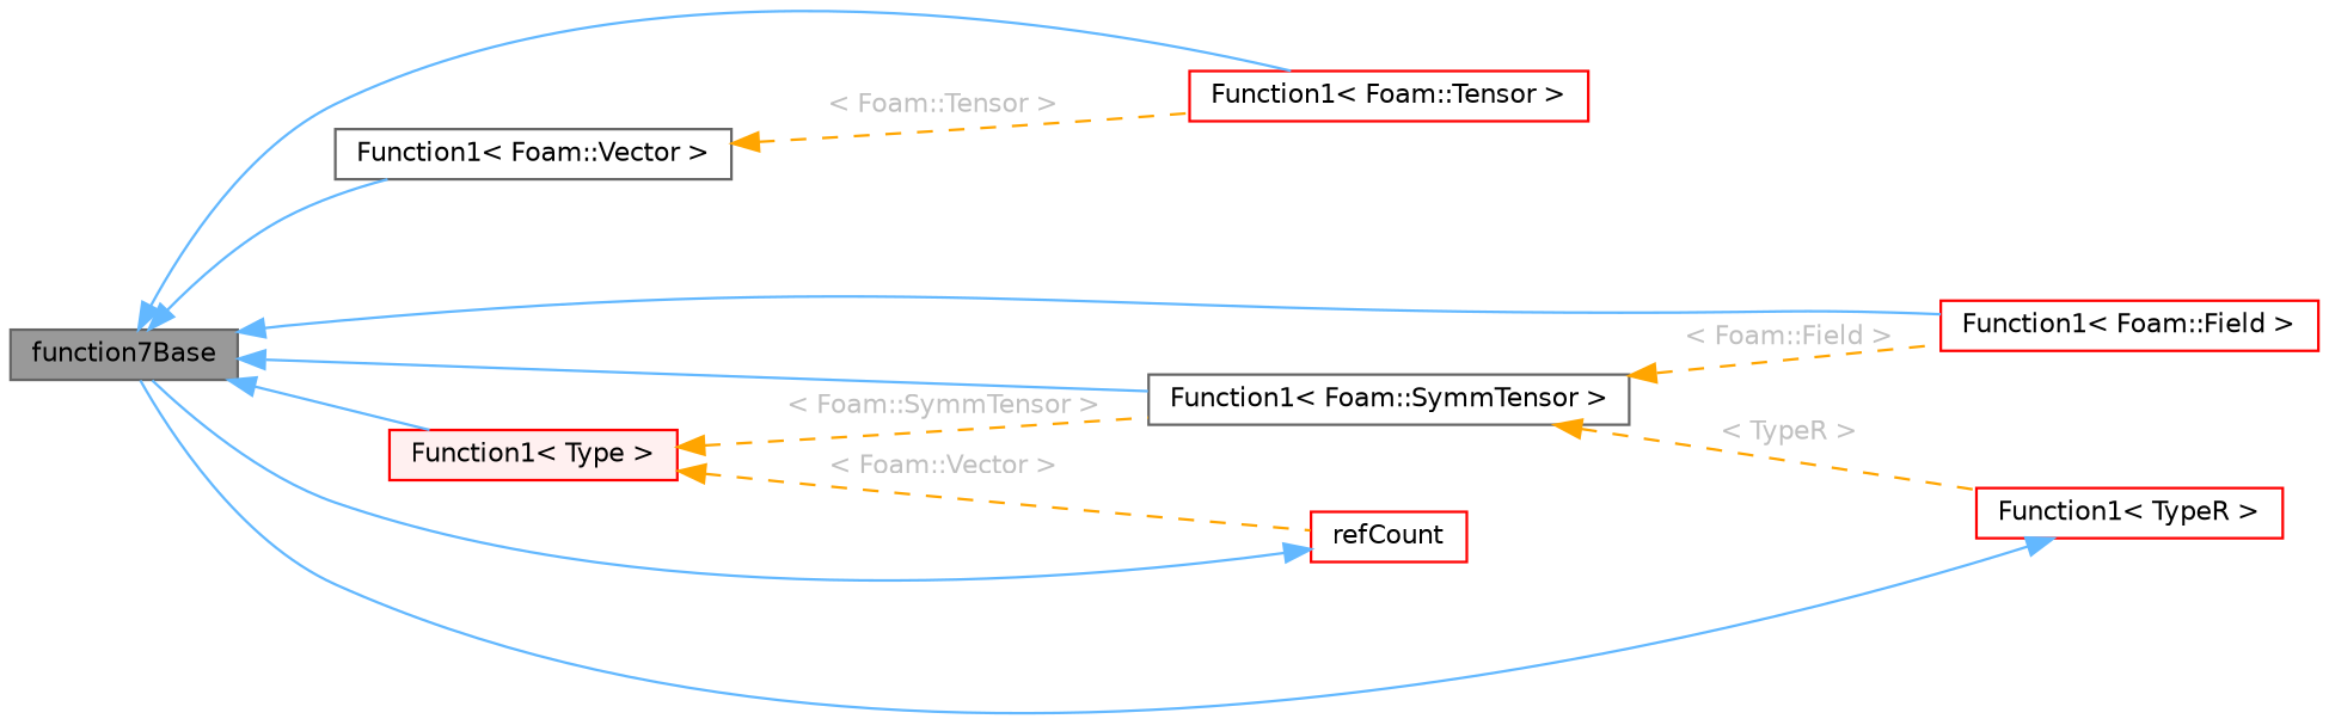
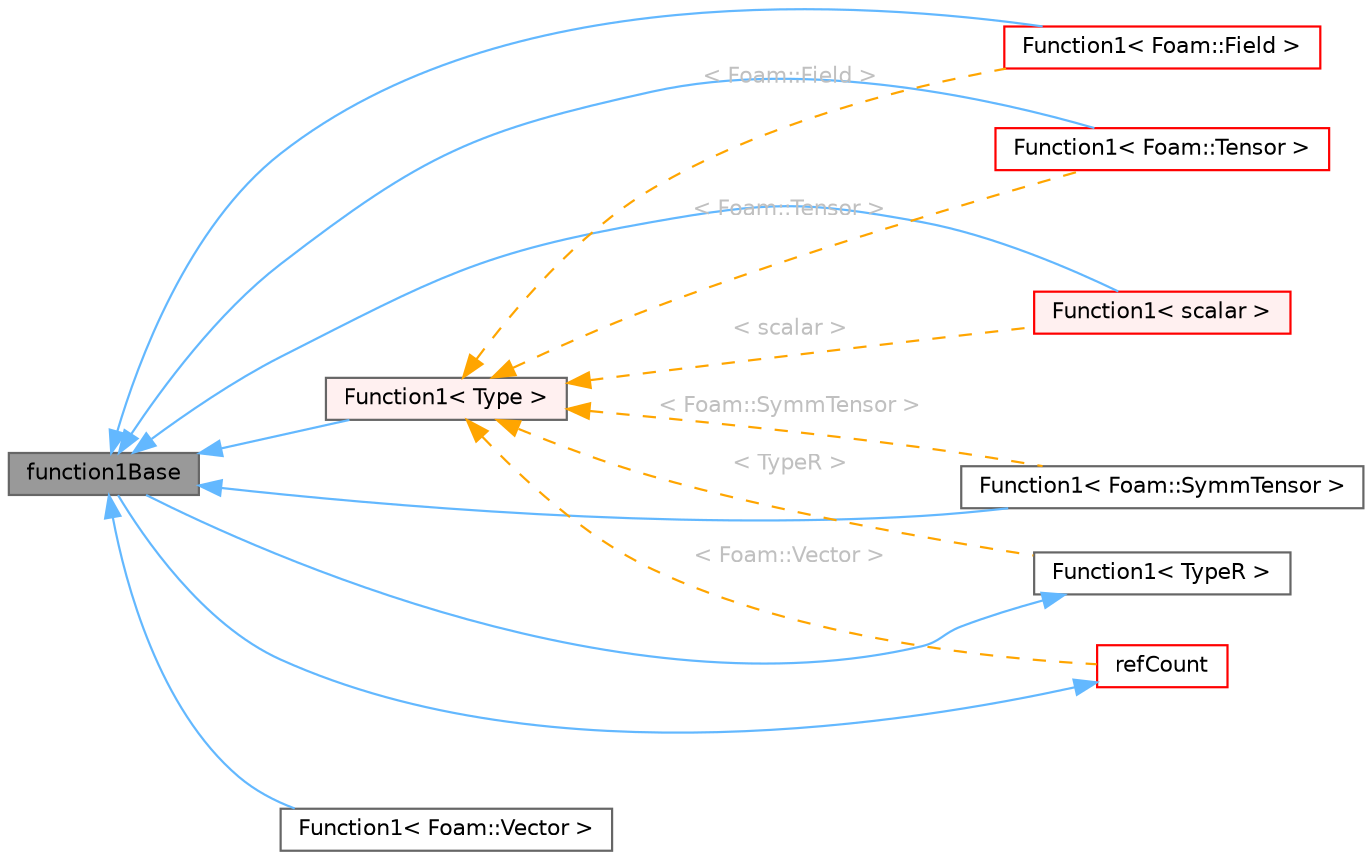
  digraph {
    rankdir=LR
    node [color=red fillcolor=white fontname=Helvetica fontsize=10 shape=box style=filled]
    edge [color=steelblue1 dir=back fontname=Helvetica fontsize=10 labelfontname=Helvetica labelfontsize=10 style=solid]
-   n1 [color=gray40 fillcolor=grey60 fontcolor=black height=0.2 label=function7Base width=0.4]
+   n1 [color=gray40 fillcolor=grey60 fontcolor=black height=0.2 label=function1Base width=0.4]
+   n2 [fillcolor="#FFF0F0" height=0.2 label="Function1\< scalar \>" width=0.4]
    n3 [color=gray40 height=0.2 label="Function1\< Foam::Vector \>" width=0.4]
    n4 [height=0.2 label="Function1\< Foam::Tensor \>" width=0.4]
    n5 [height=0.2 label="Function1\< Foam::Field \>" width=0.4]
    n6 [color=gray40 height=0.2 label="Function1\< Foam::SymmTensor \>" width=0.4]
-   n7 [fillcolor="#FFF0F0" height=0.2 label="Function1\< Type \>" width=0.4]
-   n8 [height=0.2 label="Function1\< TypeR \>" width=0.4]
+   n7 [color=gray40 fillcolor="#FFF0F0" height=0.2 label="Function1\< Type \>" width=0.4]
+   n8 [color=gray40 height=0.2 label="Function1\< TypeR \>" width=0.4]
    n9 [height=0.2 label=refCount width=0.4]
+   n1 -> n2
    n1 -> n3
    n1 -> n4
    n1 -> n5
    n1 -> n6
    n1 -> n7
-   n3 -> n4 [color=orange fontcolor=grey label=" \< Foam::Tensor \>" style=dashed]
-   n6 -> n5 [color=orange fontcolor=grey label=" \< Foam::Field \>" style=dashed]
+   n7 -> n2 [color=orange fontcolor=grey label=" \< scalar \>" style=dashed]
+   n7 -> n4 [color=orange fontcolor=grey label=" \< Foam::Tensor \>" style=dashed]
+   n7 -> n5 [color=orange fontcolor=grey label=" \< Foam::Field \>" style=dashed]
    n7 -> n6 [color=orange fontcolor=grey label=" \< Foam::SymmTensor \>" style=dashed]
-   n6 -> n8 [color=orange fontcolor=grey label=" \< TypeR \>" style=dashed]
+   n7 -> n8 [color=orange fontcolor=grey label=" \< TypeR \>" style=dashed]
    n7 -> n9 [color=orange fontcolor=grey label=" \< Foam::Vector \>" style=dashed]
    n8 -> n1
    n9 -> n1
  }
